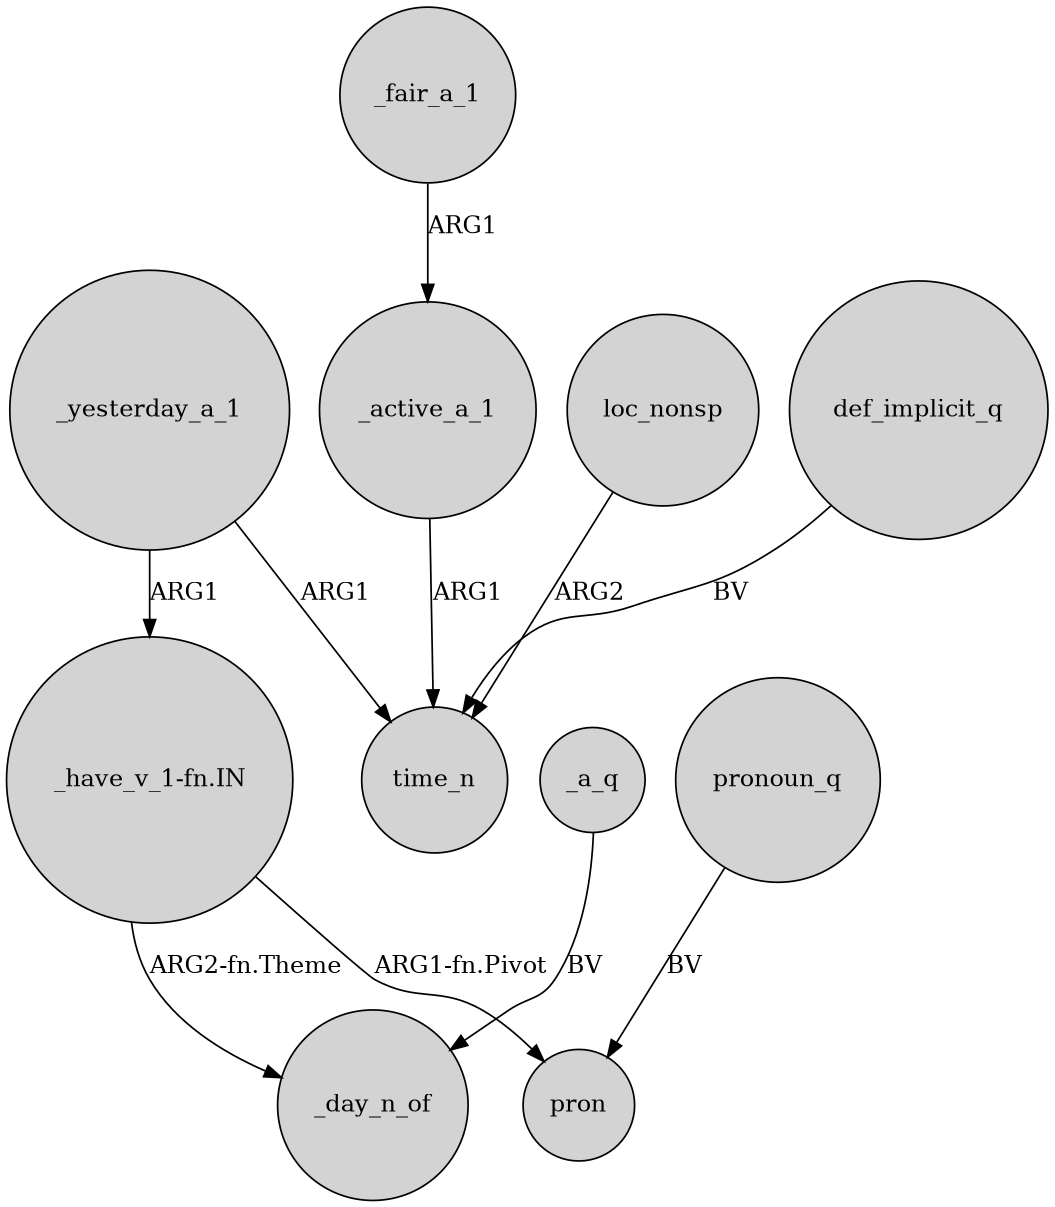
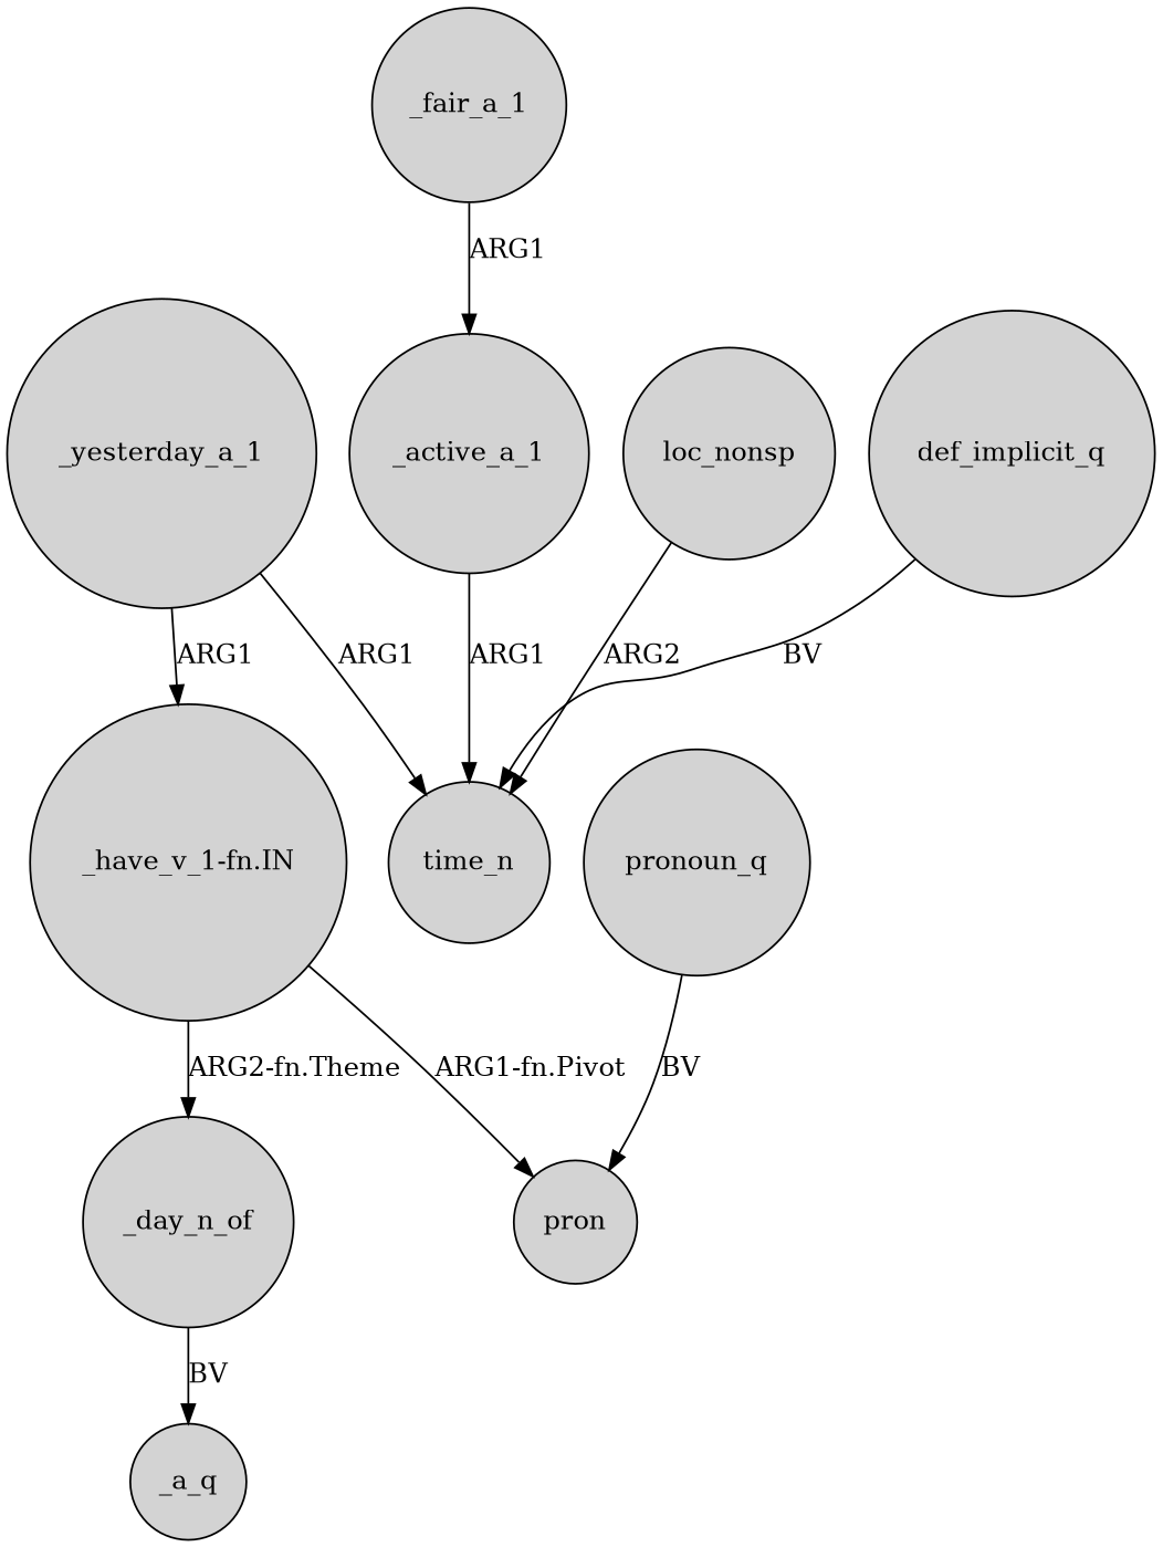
  digraph {
    node [shape=circle style=filled]
    _yesterday_a_1
    time_n
    "_have_v_1-fn.IN"
    _a_q
    _day_n_of
    _fair_a_1
    _active_a_1
    pron
    loc_nonsp
    def_implicit_q
    pronoun_q
    _yesterday_a_1 -> time_n [label=ARG1]
    _yesterday_a_1 -> "_have_v_1-fn.IN" [label=ARG1]
    "_have_v_1-fn.IN" -> _day_n_of [label="ARG2-fn.Theme"]
    "_have_v_1-fn.IN" -> pron [label="ARG1-fn.Pivot"]
-   _a_q -> _day_n_of [label=BV]
+   _day_n_of -> _a_q [label=BV]
    _fair_a_1 -> _active_a_1 [label=ARG1]
    _active_a_1 -> time_n [label=ARG1]
    loc_nonsp -> time_n [label=ARG2]
    def_implicit_q -> time_n [label=BV]
    pronoun_q -> pron [label=BV]
  }
